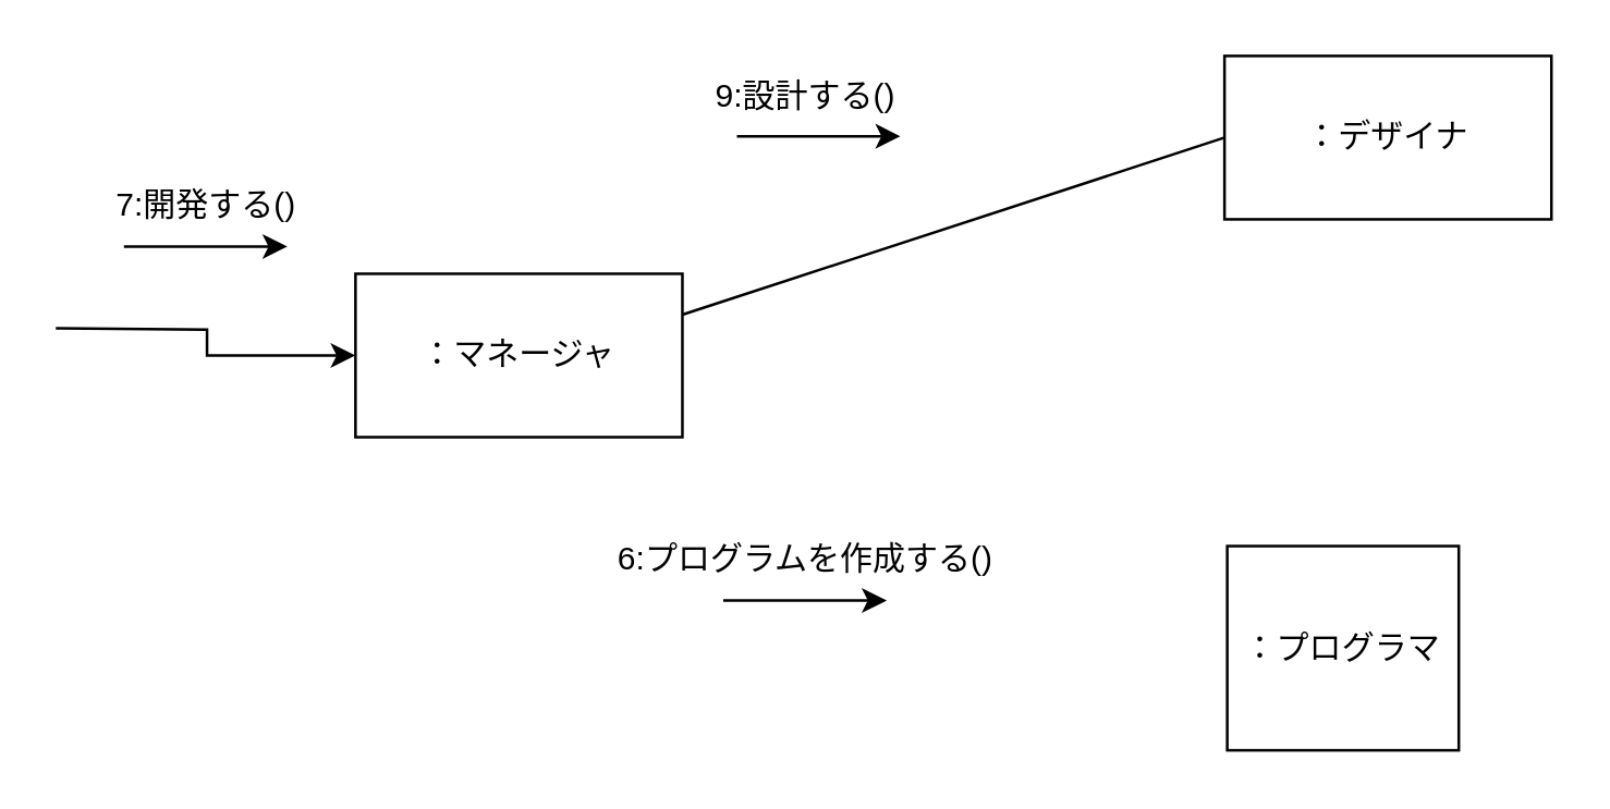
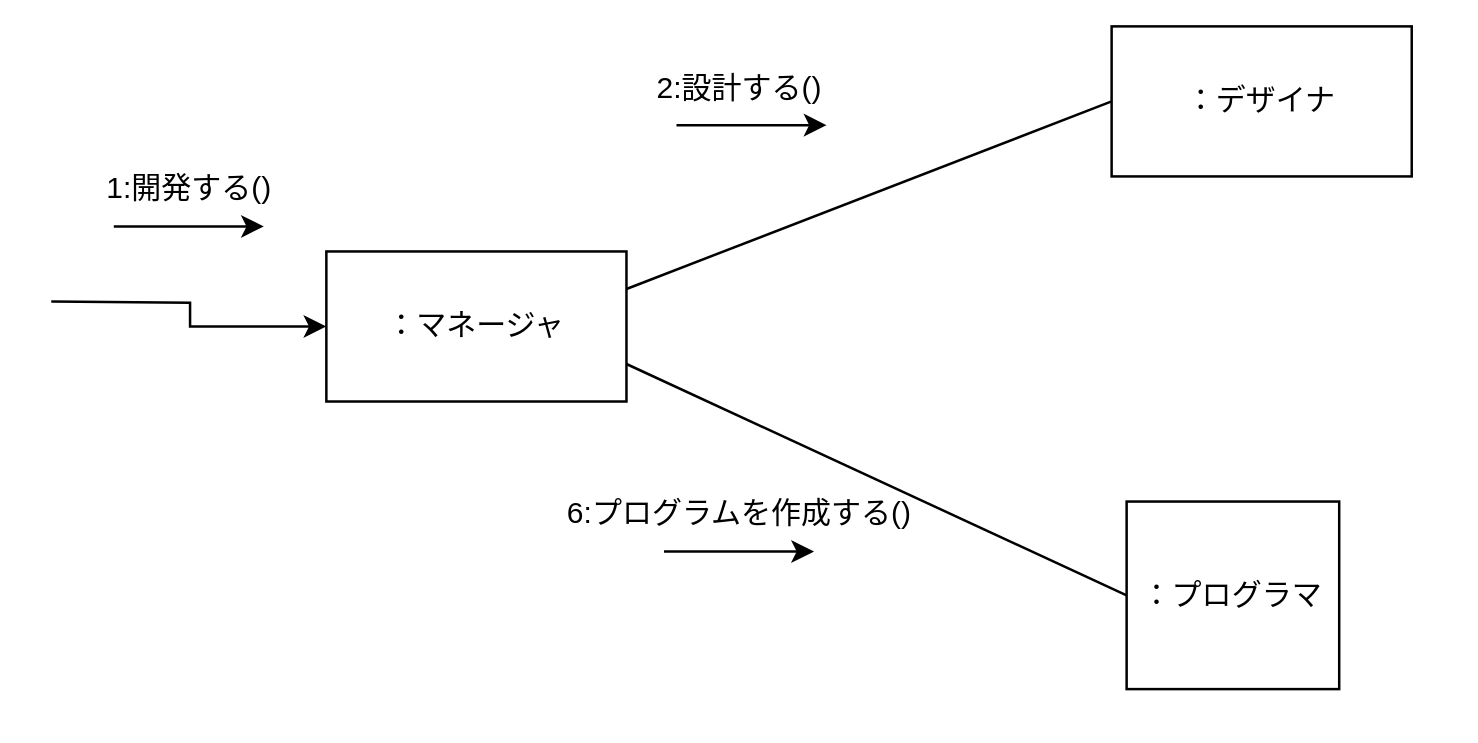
  <mxCell id="0" />
  <mxCell id="1" parent="0" />
  <mxCell id="2" style="rounded=0;orthogonalLoop=1;jettySize=auto;html=1;exitX=1;exitY=0.25;exitDx=0;exitDy=0;entryX=0;entryY=0.5;entryDx=0;entryDy=0;endArrow=none;endFill=0;" parent="1" source="5" target="6" edge="1"><mxGeometry relative="1" as="geometry" /></mxCell>
+ <mxCell id="3" style="rounded=0;orthogonalLoop=1;jettySize=auto;html=1;exitX=1;exitY=0.75;exitDx=0;exitDy=0;entryX=0;entryY=0.5;entryDx=0;entryDy=0;endArrow=none;endFill=0;" parent="1" source="5" target="7" edge="1"><mxGeometry relative="1" as="geometry" /></mxCell>
  <mxCell id="4" style="edgeStyle=orthogonalEdgeStyle;rounded=0;orthogonalLoop=1;jettySize=auto;html=1;exitX=0;exitY=0.5;exitDx=0;exitDy=0;endArrow=none;endFill=0;startArrow=classic;startFill=1;" edge="1" parent="1" source="5"><mxGeometry relative="1" as="geometry"><mxPoint x="20" y="120" as="targetPoint" /></mxGeometry></mxCell>
  <mxCell id="5" value="：マネージャ" style="rounded=0;whiteSpace=wrap;html=1;" parent="1" vertex="1"><mxGeometry x="130" y="100" width="120" height="60" as="geometry" /></mxCell>
- <mxCell id="6" value="：デザイナ" style="rounded=0;whiteSpace=wrap;html=1;" parent="1" vertex="1"><mxGeometry x="449" y="20" width="120" height="60" as="geometry" /></mxCell>
+ <mxCell id="6" value="：デザイナ" style="rounded=0;whiteSpace=wrap;html=1;" parent="1" vertex="1"><mxGeometry x="444" y="10" width="120" height="60" as="geometry" /></mxCell>
  <mxCell id="7" value="：プログラマ" style="rounded=0;whiteSpace=wrap;html=1;" parent="1" vertex="1"><mxGeometry x="450" y="200" width="85" height="75" as="geometry" /></mxCell>
- <mxCell id="8" value="7:開発する()" style="text;html=1;align=center;verticalAlign=middle;resizable=0;points=[];autosize=1;strokeColor=none;fillColor=none;" parent="1" vertex="1"><mxGeometry x="30" y="60" width="90" height="30" as="geometry" /></mxCell>
+ <mxCell id="8" value="1:開発する()" style="text;html=1;align=center;verticalAlign=middle;resizable=0;points=[];autosize=1;strokeColor=none;fillColor=none;" parent="1" vertex="1"><mxGeometry x="30" y="60" width="90" height="30" as="geometry" /></mxCell>
  <mxCell id="9" value="" style="endArrow=classic;html=1;rounded=0;" parent="1" edge="1"><mxGeometry width="50" height="50" relative="1" as="geometry"><mxPoint x="45" y="90" as="sourcePoint" /><mxPoint x="105" y="90" as="targetPoint" /><Array as="points"><mxPoint x="85" y="90" /></Array></mxGeometry></mxCell>
- <mxCell id="10" value="9:&lt;span style=&quot;background-color: initial;&quot;&gt;設計する()&lt;/span&gt;" style="text;html=1;align=center;verticalAlign=middle;resizable=0;points=[];autosize=1;strokeColor=none;fillColor=none;" parent="1" vertex="1"><mxGeometry x="250" y="20" width="90" height="30" as="geometry" /></mxCell>
+ <mxCell id="10" value="2:&lt;span style=&quot;background-color: initial;&quot;&gt;設計する()&lt;/span&gt;" style="text;html=1;align=center;verticalAlign=middle;resizable=0;points=[];autosize=1;strokeColor=none;fillColor=none;" parent="1" vertex="1"><mxGeometry x="250" y="20" width="90" height="30" as="geometry" /></mxCell>
  <mxCell id="11" value="" style="endArrow=classic;html=1;rounded=0;" parent="1" edge="1"><mxGeometry width="50" height="50" relative="1" as="geometry"><mxPoint x="265" y="220" as="sourcePoint" /><mxPoint x="325" y="220" as="targetPoint" /><Array as="points"><mxPoint x="305" y="220" /></Array></mxGeometry></mxCell>
  <mxCell id="12" value="6:プログラムを作成する()" style="text;html=1;align=center;verticalAlign=middle;resizable=0;points=[];autosize=1;strokeColor=none;fillColor=none;" parent="1" vertex="1"><mxGeometry x="215" y="190" width="160" height="30" as="geometry" /></mxCell>
  <mxCell id="13" value="" style="endArrow=classic;html=1;rounded=0;" edge="1" parent="1"><mxGeometry width="50" height="50" relative="1" as="geometry"><mxPoint x="270" y="49.5" as="sourcePoint" /><mxPoint x="330" y="49.5" as="targetPoint" /><Array as="points"><mxPoint x="310" y="49.5" /></Array></mxGeometry></mxCell>
